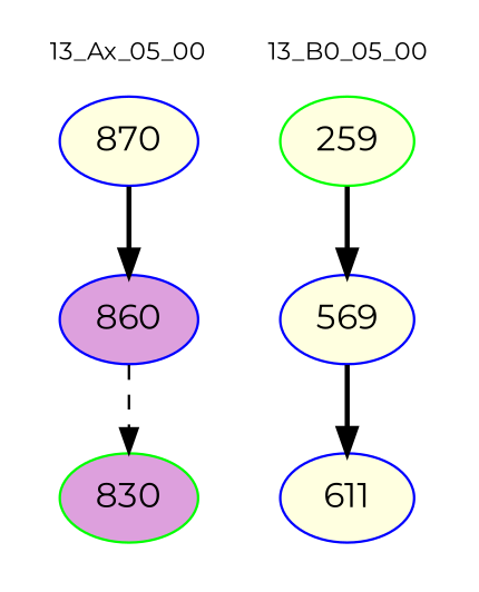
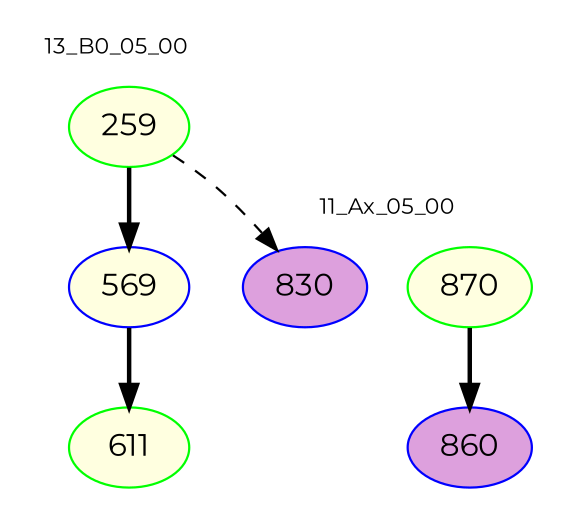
  digraph {
    fontname=Montserrat
    node [color=blue fillcolor=lightyellow fontname=Montserrat style=filled]
    edge [color=black fontname=Montserrat style=bold]
-   n1 [label=870]
+   n1 [color=green label=870]
    n2 [fillcolor=plum label=860]
-   n3 [color=green fillcolor=plum label=830]
+   n3 [fillcolor=plum label=830]
    n4 [color=green label=259]
    n5 [label=569]
-   n6 [label=611]
+   n6 [color=green label=611]
    subgraph cluster_1 {
      color=white
      fontsize=10
-     label="13_Ax_05_00"
+     label="11_Ax_05_00"
      n1
      n2
      n3
    }
    subgraph cluster_2 {
      color=white
      fontsize=10
      label="13_B0_05_00"
      n4
      n5
      n6
    }
    n1 -> n2
-   n2 -> n3 [style=dashed]
+   n4 -> n3 [style=dashed]
    n4 -> n5
    n5 -> n6
  }
